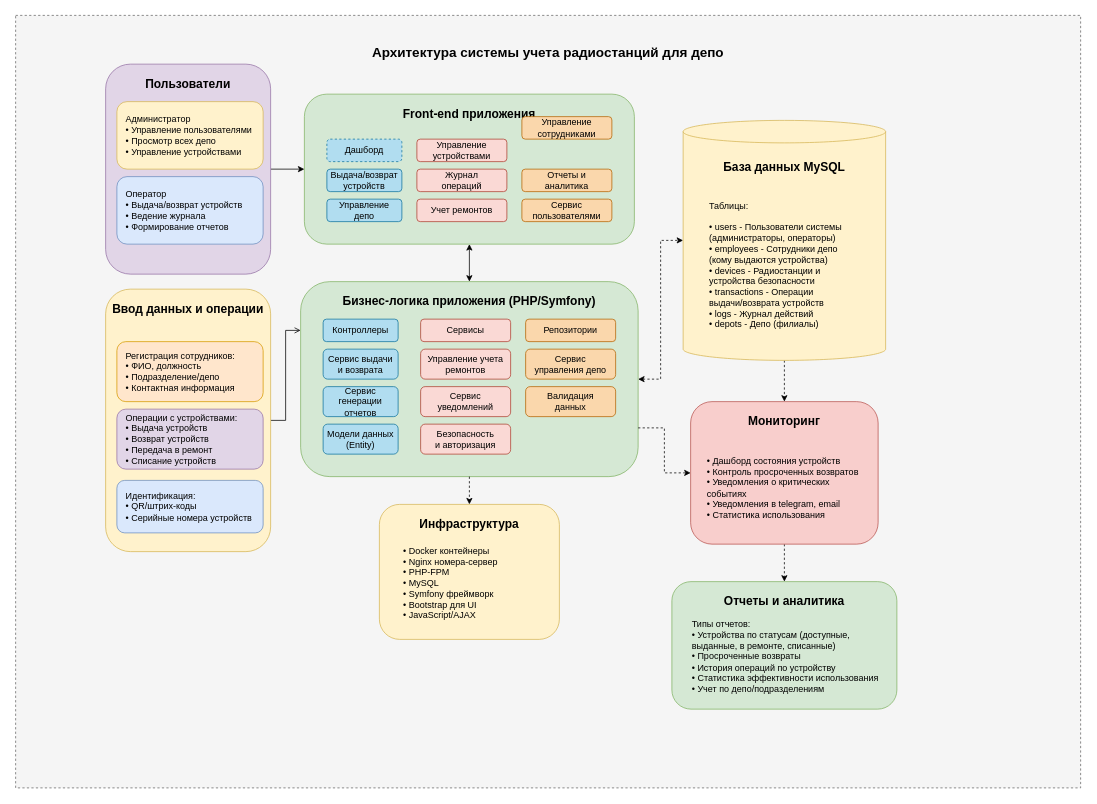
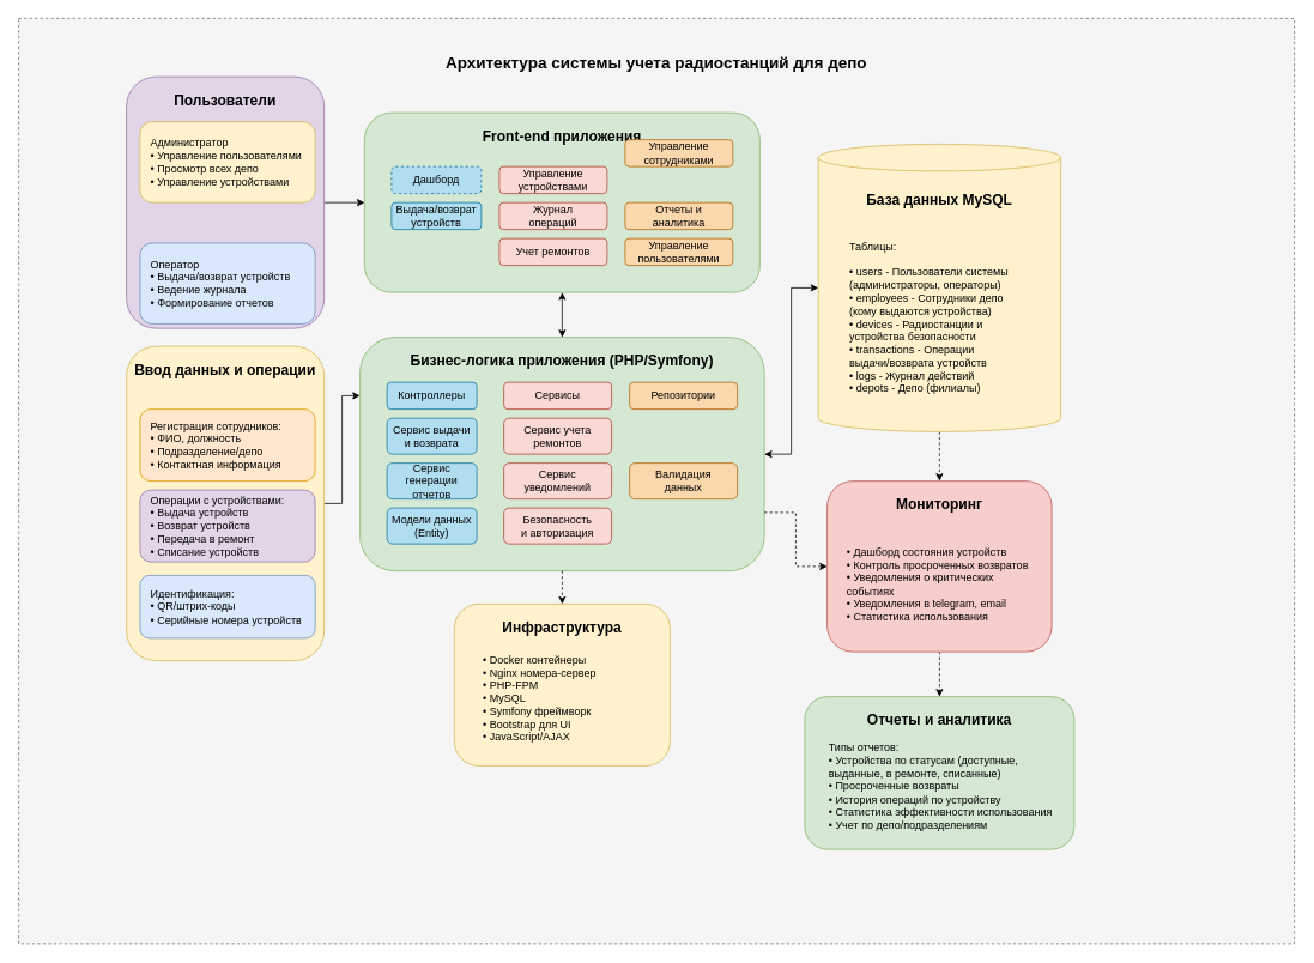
  <mxCell id="0" />
  <mxCell id="1" parent="0" />
  <mxCell id="2" value="Архитектура системы учета радиостанций для депо" style="rounded=0;whiteSpace=wrap;html=1;fillColor=#f5f5f5;strokeColor=#666666;fontColor=#000000;fontSize=18;fontStyle=1;verticalAlign=top;align=center;dashed=1;spacing=20;spacingTop=15;" parent="1" vertex="1"><mxGeometry x="20" y="20" width="1420" height="1030" as="geometry" /></mxCell>
  <mxCell id="3" value="" style="shape=image;html=1;verticalAlign=top;verticalLabelPosition=bottom;labelBackgroundColor=#ffffff;imageAspect=0;aspect=fixed;image=https://cdn1.iconfinder.com/data/icons/user-pictures/100/users-128.png;fontColor=#000000;" parent="1" vertex="1"><mxGeometry x="220" y="195" width="32" height="32" as="geometry" /></mxCell>
  <mxCell id="4" value="" style="shape=image;html=1;verticalAlign=top;verticalLabelPosition=bottom;labelBackgroundColor=#ffffff;imageAspect=0;aspect=fixed;image=https://cdn4.iconfinder.com/data/icons/48-bubbles/48/23.Data-128.png;fontColor=#000000;" parent="1" vertex="1"><mxGeometry x="220" y="415" width="32" height="32" as="geometry" /></mxCell>
  <mxCell id="5" value="" style="shape=image;html=1;verticalAlign=top;verticalLabelPosition=bottom;labelBackgroundColor=#ffffff;imageAspect=0;aspect=fixed;image=https://cdn2.iconfinder.com/data/icons/bitsies/128/QR-128.png;fontColor=#000000;" parent="1" vertex="1"><mxGeometry x="260" y="640" width="32" height="32" as="geometry" /></mxCell>
  <mxCell id="6" value="" style="shape=image;html=1;verticalAlign=top;verticalLabelPosition=bottom;labelBackgroundColor=#ffffff;imageAspect=0;aspect=fixed;image=https://cdn1.iconfinder.com/data/icons/hawcons/32/699966-icon-1-browser-128.png;fontColor=#000000;" parent="1" vertex="1"><mxGeometry x="590" y="195" width="32" height="32" as="geometry" /></mxCell>
  <mxCell id="7" value="Бизнес-логика приложения (PHP/Symfony)" style="rounded=1;whiteSpace=wrap;html=1;fillColor=#d5e8d4;strokeColor=#82b366;fontColor=#000000;fontSize=16;verticalAlign=top;align=center;fontStyle=1;spacing=8;spacingTop=4;" parent="1" vertex="1"><mxGeometry x="400" y="375" width="450" height="260" as="geometry" /></mxCell>
  <mxCell id="8" value="" style="shape=image;html=1;verticalAlign=top;verticalLabelPosition=bottom;labelBackgroundColor=#ffffff;imageAspect=0;aspect=fixed;image=https://cdn4.iconfinder.com/data/icons/logos-and-brands/512/256_Php_logo-128.png;fontColor=#000000;" parent="1" vertex="1"><mxGeometry x="800" y="385" width="32" height="32" as="geometry" /></mxCell>
  <mxCell id="9" value="Контроллеры" style="rounded=1;whiteSpace=wrap;html=1;fillColor=#b1ddf0;strokeColor=#10739e;fontColor=#000000;fontSize=12;" parent="1" vertex="1"><mxGeometry x="430" y="425" width="100" height="30" as="geometry" /></mxCell>
  <mxCell id="10" value="Сервисы" style="rounded=1;whiteSpace=wrap;html=1;fillColor=#fad9d5;strokeColor=#ae4132;fontColor=#000000;fontSize=12;" parent="1" vertex="1"><mxGeometry x="560" y="425" width="120" height="30" as="geometry" /></mxCell>
  <mxCell id="11" value="Репозитории" style="rounded=1;whiteSpace=wrap;html=1;fillColor=#fad7ac;strokeColor=#b46504;fontColor=#000000;fontSize=12;" parent="1" vertex="1"><mxGeometry x="700" y="425" width="120" height="30" as="geometry" /></mxCell>
  <mxCell id="12" value="Сервис выдачи&#10;и возврата" style="rounded=1;whiteSpace=wrap;html=1;fillColor=#b1ddf0;strokeColor=#10739e;fontColor=#000000;fontSize=12;align=center;spacing=2;" parent="1" vertex="1"><mxGeometry x="430" y="465" width="100" height="40" as="geometry" /></mxCell>
- <mxCell id="13" value="Управление учета&#10;ремонтов" style="rounded=1;whiteSpace=wrap;html=1;fillColor=#fad9d5;strokeColor=#ae4132;fontColor=#000000;fontSize=12;align=center;spacing=2;" parent="1" vertex="1"><mxGeometry x="560" y="465" width="120" height="40" as="geometry" /></mxCell>
- <mxCell id="14" value="Сервис&#10;управления депо" style="rounded=1;whiteSpace=wrap;html=1;fillColor=#fad7ac;strokeColor=#b46504;fontColor=#000000;fontSize=12;align=center;spacing=2;" parent="1" vertex="1"><mxGeometry x="700" y="465" width="120" height="40" as="geometry" /></mxCell>
+ <mxCell id="13" value="Сервис учета&#10;ремонтов" style="rounded=1;whiteSpace=wrap;html=1;fillColor=#fad9d5;strokeColor=#ae4132;fontColor=#000000;fontSize=12;align=center;spacing=2;" parent="1" vertex="1"><mxGeometry x="560" y="465" width="120" height="40" as="geometry" /></mxCell>
  <mxCell id="15" value="Сервис генерации&#10;отчетов" style="rounded=1;whiteSpace=wrap;html=1;fillColor=#b1ddf0;strokeColor=#10739e;fontColor=#000000;fontSize=12;align=center;spacing=2;" parent="1" vertex="1"><mxGeometry x="430" y="515" width="100" height="40" as="geometry" /></mxCell>
  <mxCell id="16" value="Сервис&#10;уведомлений" style="rounded=1;whiteSpace=wrap;html=1;fillColor=#fad9d5;strokeColor=#ae4132;fontColor=#000000;fontSize=12;align=center;spacing=2;" parent="1" vertex="1"><mxGeometry x="560" y="515" width="120" height="40" as="geometry" /></mxCell>
  <mxCell id="17" value="Валидация&#10;данных" style="rounded=1;whiteSpace=wrap;html=1;fillColor=#fad7ac;strokeColor=#b46504;fontColor=#000000;fontSize=12;align=center;spacing=2;" parent="1" vertex="1"><mxGeometry x="700" y="515" width="120" height="40" as="geometry" /></mxCell>
  <mxCell id="18" value="Модели данных (Entity)" style="rounded=1;whiteSpace=wrap;html=1;fillColor=#b1ddf0;strokeColor=#10739e;fontColor=#000000;fontSize=12;align=center;spacing=2;" parent="1" vertex="1"><mxGeometry x="430" y="565" width="100" height="40" as="geometry" /></mxCell>
  <mxCell id="19" value="Безопасность&#10;и авторизация" style="rounded=1;whiteSpace=wrap;html=1;fillColor=#fad9d5;strokeColor=#ae4132;fontColor=#000000;fontSize=12;align=center;spacing=2;" parent="1" vertex="1"><mxGeometry x="560" y="565" width="120" height="40" as="geometry" /></mxCell>
  <mxCell id="20" value="" style="endArrow=classic;html=1;rounded=0;exitX=1;exitY=0.5;exitDx=0;exitDy=0;entryX=0;entryY=0.5;entryDx=0;entryDy=0;strokeColor=#000000;fontColor=#000000;edgeStyle=orthogonalEdgeStyle;" parent="1" source="41" target="54" edge="1"><mxGeometry width="50" height="50" relative="1" as="geometry"><mxPoint x="370" y="435" as="sourcePoint" /><mxPoint x="420" y="385" as="targetPoint" /></mxGeometry></mxCell>
- <mxCell id="21" value="" style="endArrow=open;html=1;rounded=0;exitX=1;exitY=0.5;exitDx=0;exitDy=0;entryX=0;entryY=0.25;entryDx=0;entryDy=0;strokeColor=#000000;fontColor=#000000;edgeStyle=orthogonalEdgeStyle;" parent="1" source="45" target="7" edge="1"><mxGeometry width="50" height="50" relative="1" as="geometry"><mxPoint x="370" y="435" as="sourcePoint" /><mxPoint x="420" y="385" as="targetPoint" /></mxGeometry></mxCell>
+ <mxCell id="21" value="" style="endArrow=classic;html=1;rounded=0;exitX=1;exitY=0.5;exitDx=0;exitDy=0;entryX=0;entryY=0.25;entryDx=0;entryDy=0;strokeColor=#000000;fontColor=#000000;edgeStyle=orthogonalEdgeStyle;" parent="1" source="45" target="7" edge="1"><mxGeometry width="50" height="50" relative="1" as="geometry"><mxPoint x="370" y="435" as="sourcePoint" /><mxPoint x="420" y="385" as="targetPoint" /></mxGeometry></mxCell>
  <mxCell id="22" value="" style="endArrow=classic;startArrow=classic;html=1;rounded=0;exitX=0.5;exitY=1;exitDx=0;exitDy=0;entryX=0.5;entryY=0;entryDx=0;entryDy=0;strokeColor=#000000;fontColor=#000000;edgeStyle=orthogonalEdgeStyle;" parent="1" source="54" target="7" edge="1"><mxGeometry width="50" height="50" relative="1" as="geometry"><mxPoint x="370" y="435" as="sourcePoint" /><mxPoint x="420" y="385" as="targetPoint" /></mxGeometry></mxCell>
- <mxCell id="23" value="" style="endArrow=classic;startArrow=classic;html=1;rounded=0;exitX=1;exitY=0.5;exitDx=0;exitDy=0;entryX=0;entryY=0.5;entryDx=0;entryDy=0;entryPerimeter=0;strokeColor=#000000;fontColor=#000000;edgeStyle=orthogonalEdgeStyle;dashed=1;" parent="1" source="7" target="37" edge="1"><mxGeometry width="50" height="50" relative="1" as="geometry"><mxPoint x="770" y="435" as="sourcePoint" /><mxPoint x="820" y="385" as="targetPoint" /></mxGeometry></mxCell>
+ <mxCell id="23" value="" style="endArrow=classic;startArrow=classic;html=1;rounded=0;exitX=1;exitY=0.5;exitDx=0;exitDy=0;entryX=0;entryY=0.5;entryDx=0;entryDy=0;entryPerimeter=0;strokeColor=#000000;fontColor=#000000;edgeStyle=orthogonalEdgeStyle;" parent="1" source="7" target="37" edge="1"><mxGeometry width="50" height="50" relative="1" as="geometry"><mxPoint x="770" y="435" as="sourcePoint" /><mxPoint x="820" y="385" as="targetPoint" /></mxGeometry></mxCell>
  <mxCell id="24" value="" style="endArrow=classic;html=1;rounded=0;exitX=0.5;exitY=1;exitDx=0;exitDy=0;exitPerimeter=0;entryX=0.5;entryY=0;entryDx=0;entryDy=0;dashed=1;strokeColor=#000000;fontColor=#000000;edgeStyle=orthogonalEdgeStyle;labelBackgroundColor=none;" parent="1" source="37" target="33" edge="1"><mxGeometry x="-0.091" width="50" height="50" relative="1" as="geometry"><mxPoint x="770" y="435" as="sourcePoint" /><mxPoint x="820" y="385" as="targetPoint" /><mxPoint as="offset" /></mxGeometry></mxCell>
  <mxCell id="25" value="" style="endArrow=classic;html=1;rounded=0;dashed=1;entryX=0.5;entryY=0;entryDx=0;entryDy=0;exitX=0.5;exitY=1;exitDx=0;exitDy=0;strokeColor=#000000;fontColor=#000000;edgeStyle=orthogonalEdgeStyle;labelBackgroundColor=none;" parent="1" source="33" target="29" edge="1"><mxGeometry x="-0.006" width="50" height="50" relative="1" as="geometry"><mxPoint x="770" y="565" as="sourcePoint" /><mxPoint x="820" y="515" as="targetPoint" /><mxPoint as="offset" /></mxGeometry></mxCell>
  <mxCell id="26" value="" style="endArrow=classic;html=1;rounded=0;dashed=1;entryX=0;entryY=0.5;entryDx=0;entryDy=0;strokeColor=#000000;fontColor=#000000;exitX=1;exitY=0.75;exitDx=0;exitDy=0;edgeStyle=orthogonalEdgeStyle;" parent="1" source="7" target="33" edge="1"><mxGeometry width="50" height="50" relative="1" as="geometry"><mxPoint x="670" y="585" as="sourcePoint" /><mxPoint x="720" y="535" as="targetPoint" /></mxGeometry></mxCell>
  <mxCell id="27" value="" style="endArrow=classic;html=1;rounded=0;dashed=1;exitX=0.5;exitY=1;exitDx=0;exitDy=0;entryX=0.5;entryY=0;entryDx=0;entryDy=0;strokeColor=#000000;fontColor=#000000;edgeStyle=orthogonalEdgeStyle;" parent="1" source="7" target="50" edge="1"><mxGeometry width="50" height="50" relative="1" as="geometry"><mxPoint x="670" y="585" as="sourcePoint" /><mxPoint x="720" y="535" as="targetPoint" /></mxGeometry></mxCell>
  <mxCell id="28" value="" style="group" vertex="1" connectable="0" parent="1"><mxGeometry x="895" y="775" width="300" height="170" as="geometry" /></mxCell>
  <mxCell id="29" value="Отчеты и аналитика" style="rounded=1;whiteSpace=wrap;html=1;fillColor=#d5e8d4;strokeColor=#82b366;fontColor=#000000;fontSize=16;verticalAlign=top;align=center;fontStyle=1;spacing=8;spacingTop=4;movable=1;resizable=1;rotatable=1;deletable=1;editable=1;locked=0;connectable=1;" parent="28" vertex="1"><mxGeometry width="300" height="170" as="geometry" /></mxCell>
  <mxCell id="30" value="" style="shape=image;html=1;verticalAlign=top;verticalLabelPosition=bottom;labelBackgroundColor=#ffffff;imageAspect=0;aspect=fixed;image=https://cdn2.iconfinder.com/data/icons/bitsies/128/Document-128.png;fontColor=#000000;movable=1;resizable=1;rotatable=1;deletable=1;editable=1;locked=0;connectable=1;" parent="28" vertex="1"><mxGeometry x="248" y="10" width="32" height="32" as="geometry" /></mxCell>
  <mxCell id="31" value="Типы отчетов:&#10;• Устройства по статусам (доступные,&#10;  выданные, в ремонте, списанные)&#10;• Просроченные возвраты&#10;• История операций по устройству&#10;• Статистика эффективности использования&#10;• Учет по депо/подразделениям" style="text;html=1;strokeColor=none;fillColor=none;align=left;verticalAlign=middle;whiteSpace=wrap;rounded=0;fontSize=12;spacing=4;spacingLeft=8;fontColor=#000000;movable=1;resizable=1;rotatable=1;deletable=1;editable=1;locked=0;connectable=1;" parent="28" vertex="1"><mxGeometry x="15" y="45" width="270" height="110" as="geometry" /></mxCell>
  <mxCell id="32" value="" style="group" vertex="1" connectable="0" parent="1"><mxGeometry x="920" y="535" width="250" height="190" as="geometry" /></mxCell>
  <mxCell id="33" value="Мониторинг" style="rounded=1;whiteSpace=wrap;html=1;fillColor=#f8cecc;strokeColor=#b85450;fontColor=#000000;fontSize=16;verticalAlign=top;align=center;fontStyle=1;spacing=8;spacingTop=4;" parent="32" vertex="1"><mxGeometry width="250" height="190" as="geometry" /></mxCell>
  <mxCell id="34" value="" style="shape=image;html=1;verticalAlign=top;verticalLabelPosition=bottom;labelBackgroundColor=#ffffff;imageAspect=0;aspect=fixed;image=https://cdn3.iconfinder.com/data/icons/fatcow/32/chart_bar.png;fontColor=#000000;" parent="32" vertex="1"><mxGeometry x="198" y="14" width="32" height="32" as="geometry" /></mxCell>
  <mxCell id="35" value="• Дашборд состояния устройств&#10;• Контроль просроченных возвратов&#10;• Уведомления о критических&#10;  событиях&#10;• Уведомления в telegram, email&#10;• Статистика использования" style="text;html=1;strokeColor=none;fillColor=none;align=left;verticalAlign=middle;whiteSpace=wrap;rounded=0;fontSize=12;spacing=4;spacingLeft=8;fontColor=#000000;" parent="32" vertex="1"><mxGeometry x="10" y="60" width="230" height="110" as="geometry" /></mxCell>
  <mxCell id="36" value="" style="group" vertex="1" connectable="0" parent="1"><mxGeometry x="910" y="160" width="270" height="320" as="geometry" /></mxCell>
  <mxCell id="37" value="База данных MySQL" style="shape=cylinder3;whiteSpace=wrap;html=1;boundedLbl=1;backgroundOutline=1;size=15;fillColor=#fff2cc;strokeColor=#d6b656;fontColor=#000000;fontSize=16;verticalAlign=top;align=center;fontStyle=1;spacing=8;spacingTop=10;" parent="36" vertex="1"><mxGeometry width="270" height="320" as="geometry" /></mxCell>
  <mxCell id="38" value="" style="shape=image;html=1;verticalAlign=top;verticalLabelPosition=bottom;labelBackgroundColor=#ffffff;imageAspect=0;aspect=fixed;image=https://cdn4.iconfinder.com/data/icons/logos-3/181/MySQL-128.png;fontColor=#000000;" parent="36" vertex="1"><mxGeometry x="220" y="40" width="40" height="40" as="geometry" /></mxCell>
  <mxCell id="39" value="Таблицы:&lt;br&gt;&lt;br&gt;• users - Пользователи системы&lt;br&gt;  (администраторы, операторы)&lt;br&gt;• employees - Сотрудники депо&lt;br&gt;  (кому выдаются устройства)&lt;br&gt;• devices - Радиостанции и&lt;br&gt;  устройства безопасности&lt;br&gt;• transactions - Операции&lt;br&gt;  выдачи/возврата устройств&lt;br&gt;• logs - Журнал действий&lt;br&gt;• depots - Депо (филиалы)" style="text;html=1;strokeColor=none;fillColor=none;align=left;verticalAlign=middle;whiteSpace=wrap;rounded=0;fontSize=12;spacing=4;spacingLeft=8;fontColor=#000000;" parent="36" vertex="1"><mxGeometry x="22.5" y="90" width="205" height="205" as="geometry" /></mxCell>
  <mxCell id="40" value="" style="group" vertex="1" connectable="0" parent="1"><mxGeometry x="140" y="85" width="220" height="280" as="geometry" /></mxCell>
  <mxCell id="41" value="Пользователи" style="rounded=1;whiteSpace=wrap;html=1;fillColor=#e1d5e7;strokeColor=#9673a6;fontColor=#000000;fontSize=16;verticalAlign=top;align=center;fontStyle=1;spacing=8;spacingTop=4;" parent="40" vertex="1"><mxGeometry width="220" height="280" as="geometry" /></mxCell>
  <mxCell id="42" value="Администратор&#10;• Управление пользователями&#10;• Просмотр всех депо&#10;• Управление устройствами" style="rounded=1;whiteSpace=wrap;html=1;fillColor=#fff2cc;strokeColor=#d6b656;fontColor=#000000;fontSize=12;align=left;spacing=4;spacingLeft=8;" parent="40" vertex="1"><mxGeometry x="15" y="50" width="195" height="90" as="geometry" /></mxCell>
- <mxCell id="43" value="Оператор&#10;• Выдача/возврат устройств&#10;• Ведение журнала&#10;• Формирование отчетов" style="rounded=1;whiteSpace=wrap;html=1;fillColor=#dae8fc;strokeColor=#6c8ebf;fontColor=#000000;fontSize=12;align=left;spacing=4;spacingLeft=8;" parent="40" vertex="1"><mxGeometry x="15" y="150" width="195" height="90" as="geometry" /></mxCell>
+ <mxCell id="43" value="Оператор&#10;• Выдача/возврат устройств&#10;• Ведение журнала&#10;• Формирование отчетов" style="rounded=1;whiteSpace=wrap;html=1;fillColor=#dae8fc;strokeColor=#6c8ebf;fontColor=#000000;fontSize=12;align=left;spacing=4;spacingLeft=8;" parent="40" vertex="1"><mxGeometry x="15" y="185" width="195" height="90" as="geometry" /></mxCell>
  <mxCell id="44" value="" style="group" vertex="1" connectable="0" parent="1"><mxGeometry x="140" y="385" width="220" height="350" as="geometry" /></mxCell>
  <mxCell id="45" value="Ввод данных и операции" style="rounded=1;whiteSpace=wrap;html=1;fillColor=#fff2cc;strokeColor=#d6b656;fontColor=#000000;fontSize=16;verticalAlign=top;align=center;fontStyle=1;spacing=8;spacingTop=4;" parent="44" vertex="1"><mxGeometry width="220" height="350" as="geometry" /></mxCell>
  <mxCell id="46" value="Регистрация сотрудников:&#10;• ФИО, должность&#10;• Подразделение/депо&#10;• Контактная информация" style="rounded=1;whiteSpace=wrap;html=1;fillColor=#ffe6cc;strokeColor=#d79b00;fontColor=#000000;fontSize=12;align=left;spacing=4;spacingLeft=8;" parent="44" vertex="1"><mxGeometry x="15" y="70" width="195" height="80" as="geometry" /></mxCell>
  <mxCell id="47" value="Операции с устройствами:&#10;• Выдача устройств&#10;• Возврат устройств&#10;• Передача в ремонт&#10;• Списание устройств" style="rounded=1;whiteSpace=wrap;html=1;fillColor=#e1d5e7;strokeColor=#9673a6;fontColor=#000000;fontSize=12;align=left;spacing=4;spacingLeft=8;" parent="44" vertex="1"><mxGeometry x="15" y="160" width="195" height="80" as="geometry" /></mxCell>
  <mxCell id="48" value="Идентификация:&#10;• QR/штрих-коды&#10;• Серийные номера устройств" style="rounded=1;whiteSpace=wrap;html=1;fillColor=#dae8fc;strokeColor=#6c8ebf;fontColor=#000000;fontSize=12;align=left;spacing=4;spacingLeft=8;" parent="44" vertex="1"><mxGeometry x="15" y="255" width="195" height="70" as="geometry" /></mxCell>
  <mxCell id="49" value="" style="group" vertex="1" connectable="0" parent="1"><mxGeometry x="505" y="672" width="240" height="180" as="geometry" /></mxCell>
  <mxCell id="50" value="Инфраструктура" style="rounded=1;whiteSpace=wrap;html=1;fillColor=#fff2cc;strokeColor=#d6b656;fontColor=#000000;fontSize=16;verticalAlign=top;align=center;fontStyle=1;spacing=8;spacingTop=4;" parent="49" vertex="1"><mxGeometry width="240" height="180" as="geometry" /></mxCell>
  <mxCell id="51" value="" style="shape=image;html=1;verticalAlign=top;verticalLabelPosition=bottom;labelBackgroundColor=#ffffff;imageAspect=0;aspect=fixed;image=https://cdn4.iconfinder.com/data/icons/logos-and-brands/512/97_Docker_logo_logos-128.png;fontColor=#000000;" parent="49" vertex="1"><mxGeometry x="198" y="10" width="32" height="32" as="geometry" /></mxCell>
  <mxCell id="52" value="• Docker контейнеры&#10;• Nginx номера-сервер&#10;• PHP-FPM&#10;• MySQL&#10;• Symfony фреймворк&#10;• Bootstrap для UI&#10;• JavaScript/AJAX" style="text;html=1;strokeColor=none;fillColor=none;align=left;verticalAlign=middle;whiteSpace=wrap;rounded=0;fontSize=12;spacing=4;spacingLeft=8;fontColor=#000000;" parent="49" vertex="1"><mxGeometry x="20" y="50" width="160" height="110" as="geometry" /></mxCell>
  <mxCell id="53" value="" style="group" vertex="1" connectable="0" parent="1"><mxGeometry x="405" y="125" width="440" height="200" as="geometry" /></mxCell>
  <mxCell id="54" value="Front-end приложения" style="rounded=1;whiteSpace=wrap;html=1;fillColor=#d5e8d4;strokeColor=#82b366;fontColor=#000000;fontSize=16;verticalAlign=top;align=center;fontStyle=1;spacing=8;spacingTop=4;" parent="53" vertex="1"><mxGeometry width="440" height="200" as="geometry" /></mxCell>
  <mxCell id="55" value="Дашборд" style="rounded=1;whiteSpace=wrap;html=1;fillColor=#b1ddf0;strokeColor=#10739e;fontColor=#000000;fontSize=12;dashed=1;" parent="53" vertex="1"><mxGeometry x="30" y="60" width="100" height="30" as="geometry" /></mxCell>
  <mxCell id="56" value="Управление&#10;устройствами" style="rounded=1;whiteSpace=wrap;html=1;fillColor=#fad9d5;strokeColor=#ae4132;fontColor=#000000;fontSize=12;" parent="53" vertex="1"><mxGeometry x="150" y="60" width="120" height="30" as="geometry" /></mxCell>
  <mxCell id="57" value="Управление&#10;сотрудниками" style="rounded=1;whiteSpace=wrap;html=1;fillColor=#fad7ac;strokeColor=#b46504;fontColor=#000000;fontSize=12;" parent="53" vertex="1"><mxGeometry x="290" y="30" width="120" height="30" as="geometry" /></mxCell>
  <mxCell id="58" value="Выдача/возврат&#10;устройств" style="rounded=1;whiteSpace=wrap;html=1;fillColor=#b1ddf0;strokeColor=#10739e;fontColor=#000000;fontSize=12;" parent="53" vertex="1"><mxGeometry x="30" y="100" width="100" height="30" as="geometry" /></mxCell>
  <mxCell id="59" value="Журнал&#10;операций" style="rounded=1;whiteSpace=wrap;html=1;fillColor=#fad9d5;strokeColor=#ae4132;fontColor=#000000;fontSize=12;" parent="53" vertex="1"><mxGeometry x="150" y="100" width="120" height="30" as="geometry" /></mxCell>
  <mxCell id="60" value="Отчеты и&#10;аналитика" style="rounded=1;whiteSpace=wrap;html=1;fillColor=#fad7ac;strokeColor=#b46504;fontColor=#000000;fontSize=12;" parent="53" vertex="1"><mxGeometry x="290" y="100" width="120" height="30" as="geometry" /></mxCell>
- <mxCell id="61" value="Управление&#10;депо" style="rounded=1;whiteSpace=wrap;html=1;fillColor=#b1ddf0;strokeColor=#10739e;fontColor=#000000;fontSize=12;" parent="53" vertex="1"><mxGeometry x="30" y="140" width="100" height="30" as="geometry" /></mxCell>
  <mxCell id="62" value="Учет ремонтов" style="rounded=1;whiteSpace=wrap;html=1;fillColor=#fad9d5;strokeColor=#ae4132;fontColor=#000000;fontSize=12;" parent="53" vertex="1"><mxGeometry x="150" y="140" width="120" height="30" as="geometry" /></mxCell>
- <mxCell id="63" value="Сервис&#10;пользователями" style="rounded=1;whiteSpace=wrap;html=1;fillColor=#fad7ac;strokeColor=#b46504;fontColor=#000000;fontSize=12;" parent="53" vertex="1"><mxGeometry x="290" y="140" width="120" height="30" as="geometry" /></mxCell>
+ <mxCell id="63" value="Управление&#10;пользователями" style="rounded=1;whiteSpace=wrap;html=1;fillColor=#fad7ac;strokeColor=#b46504;fontColor=#000000;fontSize=12;" parent="53" vertex="1"><mxGeometry x="290" y="140" width="120" height="30" as="geometry" /></mxCell>
